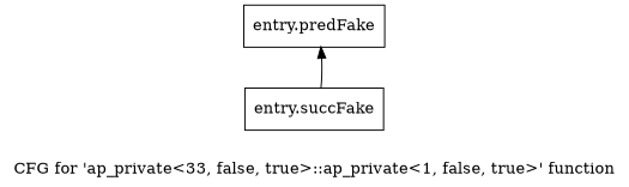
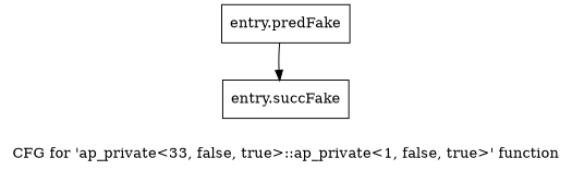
  digraph {
    label="CFG for 'ap_private\<33, false, true\>::ap_private\<1, false, true\>' function"
    node [shape=record]
    n1 [label="{entry.predFake}"]
    n2 [filename="/tools/Xilinx/Vitis_HLS/2022.1/include/etc/ap_private.h" label="{entry.succFake}" linenumber=1746]
-   n2 -> n1 [execusionnum=96 filename="/tools/Xilinx/Vitis_HLS/2022.1/include/etc/ap_private.h"]
+   n1 -> n2 [execusionnum=96 filename="/tools/Xilinx/Vitis_HLS/2022.1/include/etc/ap_private.h"]
  }
